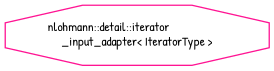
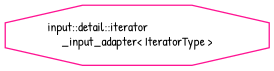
  digraph {
    rankdir=LR
    fontname="Patrick Hand"
-   n1 [color=deeppink fillcolor=white fontname="Patrick Hand" fontsize=10 height=0.2 label="nlohmann::detail::iterator\l_input_adapter\< IteratorType \>" shape=octagon style=filled width=0.4]
+   n1 [color=deeppink fillcolor=white fontname="Patrick Hand" fontsize=10 height=0.2 label="input::detail::iterator\l_input_adapter\< IteratorType \>" shape=octagon style=filled width=0.4]
  }
